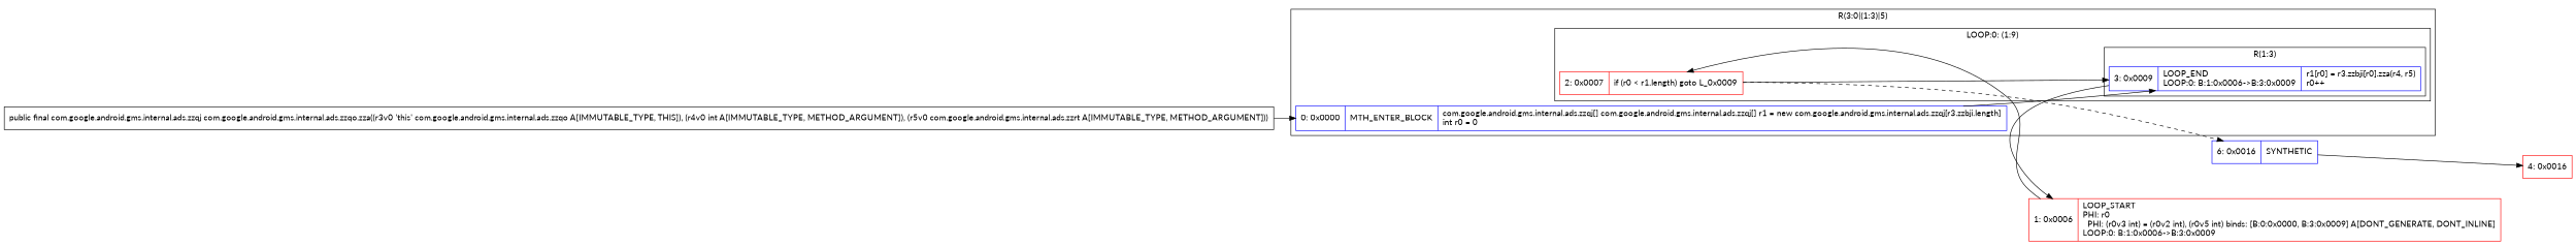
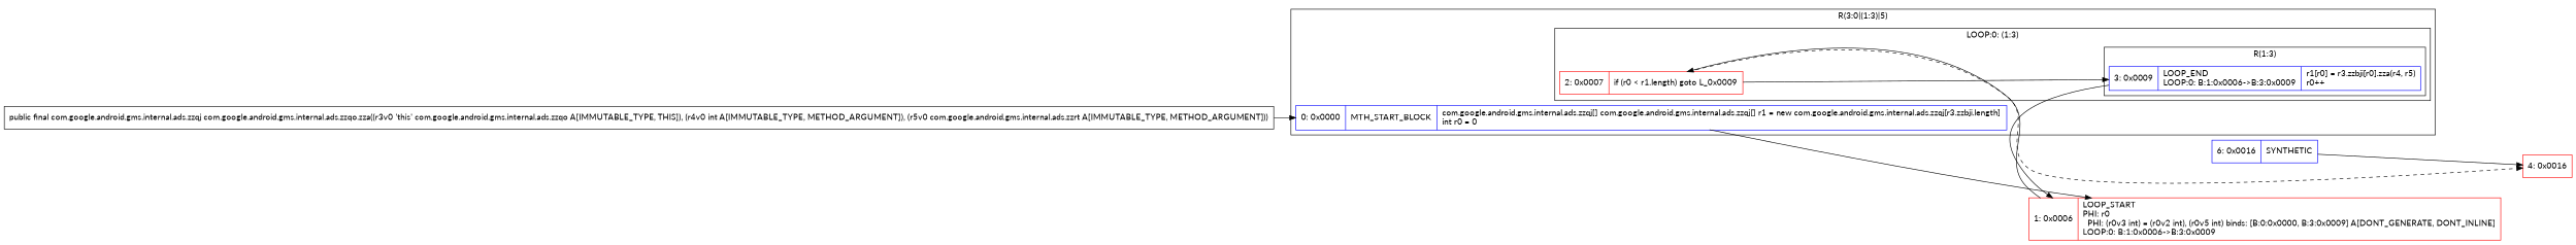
  digraph {
    fontname=Lato
    rankdir=LR
    node [color=blue fontname=Lato shape=record]
    edge [fontname=Lato]
    n1 [label="{3\:\ 0x0009|LOOP_END\lLOOP:0: B:1:0x0006\-\>B:3:0x0009\l|r1[r0] = r3.zzbji[r0].zza(r4, r5)\lr0++\l}"]
    n2 [color=red label="{2\:\ 0x0007|if (r0 \< r1.length) goto L_0x0009\l}"]
-   n3 [label="{0\:\ 0x0000|MTH_ENTER_BLOCK\l|com.google.android.gms.internal.ads.zzqj[] com.google.android.gms.internal.ads.zzqj[] r1 = new com.google.android.gms.internal.ads.zzqj[r3.zzbji.length]\lint r0 = 0\l}"]
+   n3 [label="{0\:\ 0x0000|MTH_START_BLOCK\l|com.google.android.gms.internal.ads.zzqj[] com.google.android.gms.internal.ads.zzqj[] r1 = new com.google.android.gms.internal.ads.zzqj[r3.zzbji.length]\lint r0 = 0\l}"]
    n4 [color=red label="{1\:\ 0x0006|LOOP_START\lPHI: r0 \l  PHI: (r0v3 int) = (r0v2 int), (r0v5 int) binds: [B:0:0x0000, B:3:0x0009] A[DONT_GENERATE, DONT_INLINE]\lLOOP:0: B:1:0x0006\-\>B:3:0x0009\l}"]
    n5 [label="{6\:\ 0x0016|SYNTHETIC\l}"]
    n6 [color=red label="{4\:\ 0x0016}"]
    n7 [label="{public final com.google.android.gms.internal.ads.zzqj com.google.android.gms.internal.ads.zzqo.zza((r3v0 'this' com.google.android.gms.internal.ads.zzqo A[IMMUTABLE_TYPE, THIS]), (r4v0 int A[IMMUTABLE_TYPE, METHOD_ARGUMENT]), (r5v0 com.google.android.gms.internal.ads.zzrt A[IMMUTABLE_TYPE, METHOD_ARGUMENT])) }" color=""]
    subgraph cluster_1 {
      label="R(3:0|(1:3)|5)"
      n3
      subgraph cluster_2 {
-       label="LOOP:0: (1:9)"
+       label="LOOP:0: (1:3)"
        n2
        subgraph cluster_3 {
          label="R(1:3)"
          n1
        }
      }
    }
    n1 -> n4
    n2 -> n1
-   n2 -> n5 [style=dashed]
-   n3 -> n1
+   n2 -> n6 [style=dashed]
+   n3 -> n4
    n4 -> n2
    n5 -> n6
    n7 -> n3
  }
